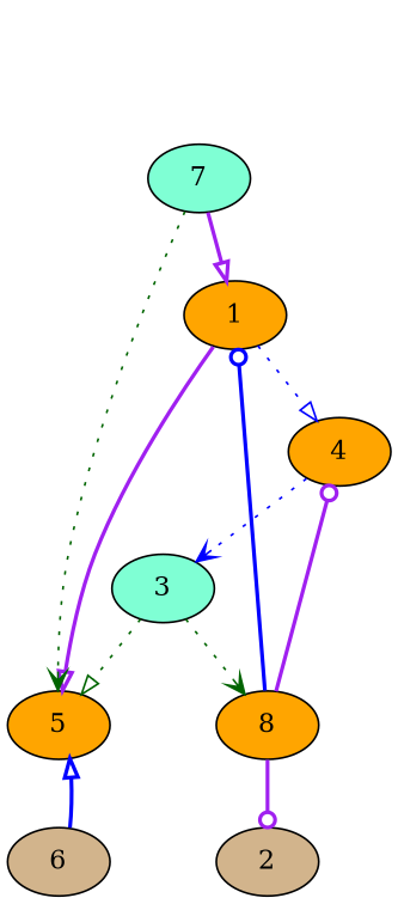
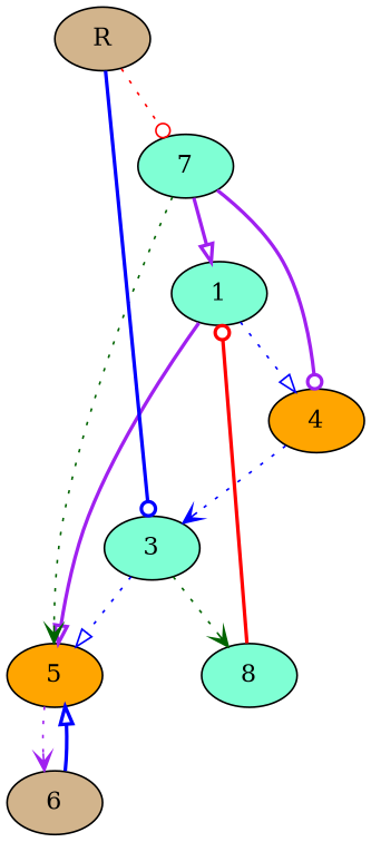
  digraph {
    node [fillcolor=orange style=filled]
    edge [arrowhead=onormal color=purple style=dotted]
-   1
+   1 [fillcolor=aquamarine]
    4
    5
    3 [fillcolor=aquamarine]
    6 [fillcolor=tan]
-   8
-   2 [fillcolor=tan]
+   8 [fillcolor=aquamarine]
    7 [fillcolor=aquamarine]
+   R [fillcolor=tan]
    1 -> 4 [color=blue]
    1 -> 5 [style=bold]
    4 -> 3 [arrowhead=vee color=blue]
-   3 -> 5 [color=darkgreen]
+   5 -> 6 [arrowhead=vee]
+   3 -> 5 [color=blue]
    3 -> 8 [arrowhead=vee color=darkgreen]
    6 -> 5 [color=blue style=bold]
-   8 -> 1 [arrowhead=odot color=blue style=bold]
-   8 -> 2 [arrowhead=odot style=bold]
+   8 -> 1 [arrowhead=odot color=red style=bold]
    7 -> 1 [style=bold]
-   8 -> 4 [arrowhead=odot style=bold]
+   7 -> 4 [arrowhead=odot style=bold]
    7 -> 5 [arrowhead=vee color=darkgreen]
+   R -> 3 [arrowhead=odot color=blue style=bold]
+   R -> 7 [arrowhead=odot color=red]
  }
